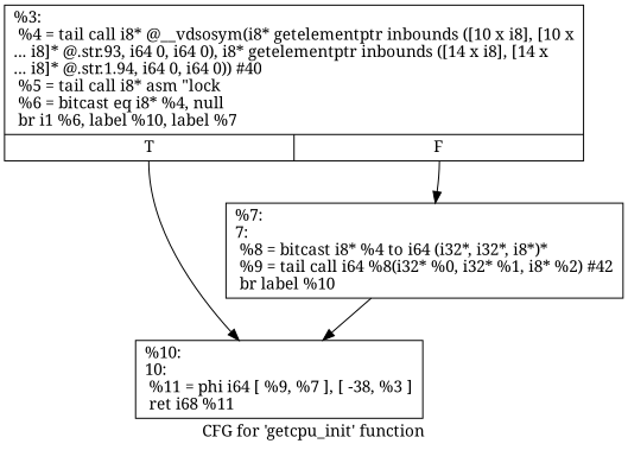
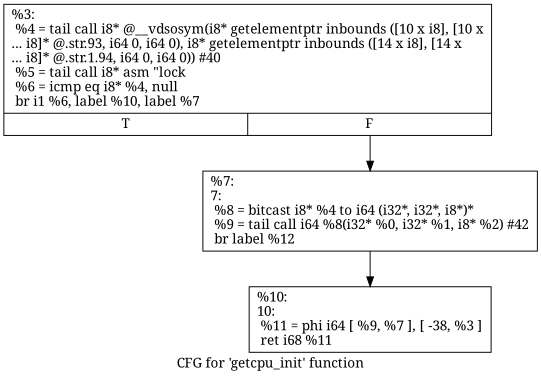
  digraph {
    fontname="Noto Serif"
    label="CFG for 'getcpu_init' function"
    node [fontname="Noto Serif" shape=record]
    edge [fontname="Noto Serif"]
-   n1 [label="{%3:\l  %4 = tail call i8* @__vdsosym(i8* getelementptr inbounds ([10 x i8], [10 x\l... i8]* @.str.93, i64 0, i64 0), i8* getelementptr inbounds ([14 x i8], [14 x\l... i8]* @.str.1.94, i64 0, i64 0)) #40\l  %5 = tail call i8* asm \"lock \l  %6 = bitcast eq i8* %4, null\l  br i1 %6, label %10, label %7\l|{<s0>T|<s1>F}}"]
+   n1 [label="{%3:\l  %4 = tail call i8* @__vdsosym(i8* getelementptr inbounds ([10 x i8], [10 x\l... i8]* @.str.93, i64 0, i64 0), i8* getelementptr inbounds ([14 x i8], [14 x\l... i8]* @.str.1.94, i64 0, i64 0)) #40\l  %5 = tail call i8* asm \"lock \l  %6 = icmp eq i8* %4, null\l  br i1 %6, label %10, label %7\l|{<s0>T|<s1>F}}"]
    n2 [label="{%10:\l10:                                               \l  %11 = phi i64 [ %9, %7 ], [ -38, %3 ]\l  ret i68 %11\l}"]
-   n3 [label="{%7:\l7:                                                \l  %8 = bitcast i8* %4 to i64 (i32*, i32*, i8*)*\l  %9 = tail call i64 %8(i32* %0, i32* %1, i8* %2) #42\l  br label %10\l}"]
-   n1 -> n2 [tailport=s0]
+   n3 [label="{%7:\l7:                                                \l  %8 = bitcast i8* %4 to i64 (i32*, i32*, i8*)*\l  %9 = tail call i64 %8(i32* %0, i32* %1, i8* %2) #42\l  br label %12\l}"]
    n1 -> n3 [tailport=s1]
    n3 -> n2
  }
